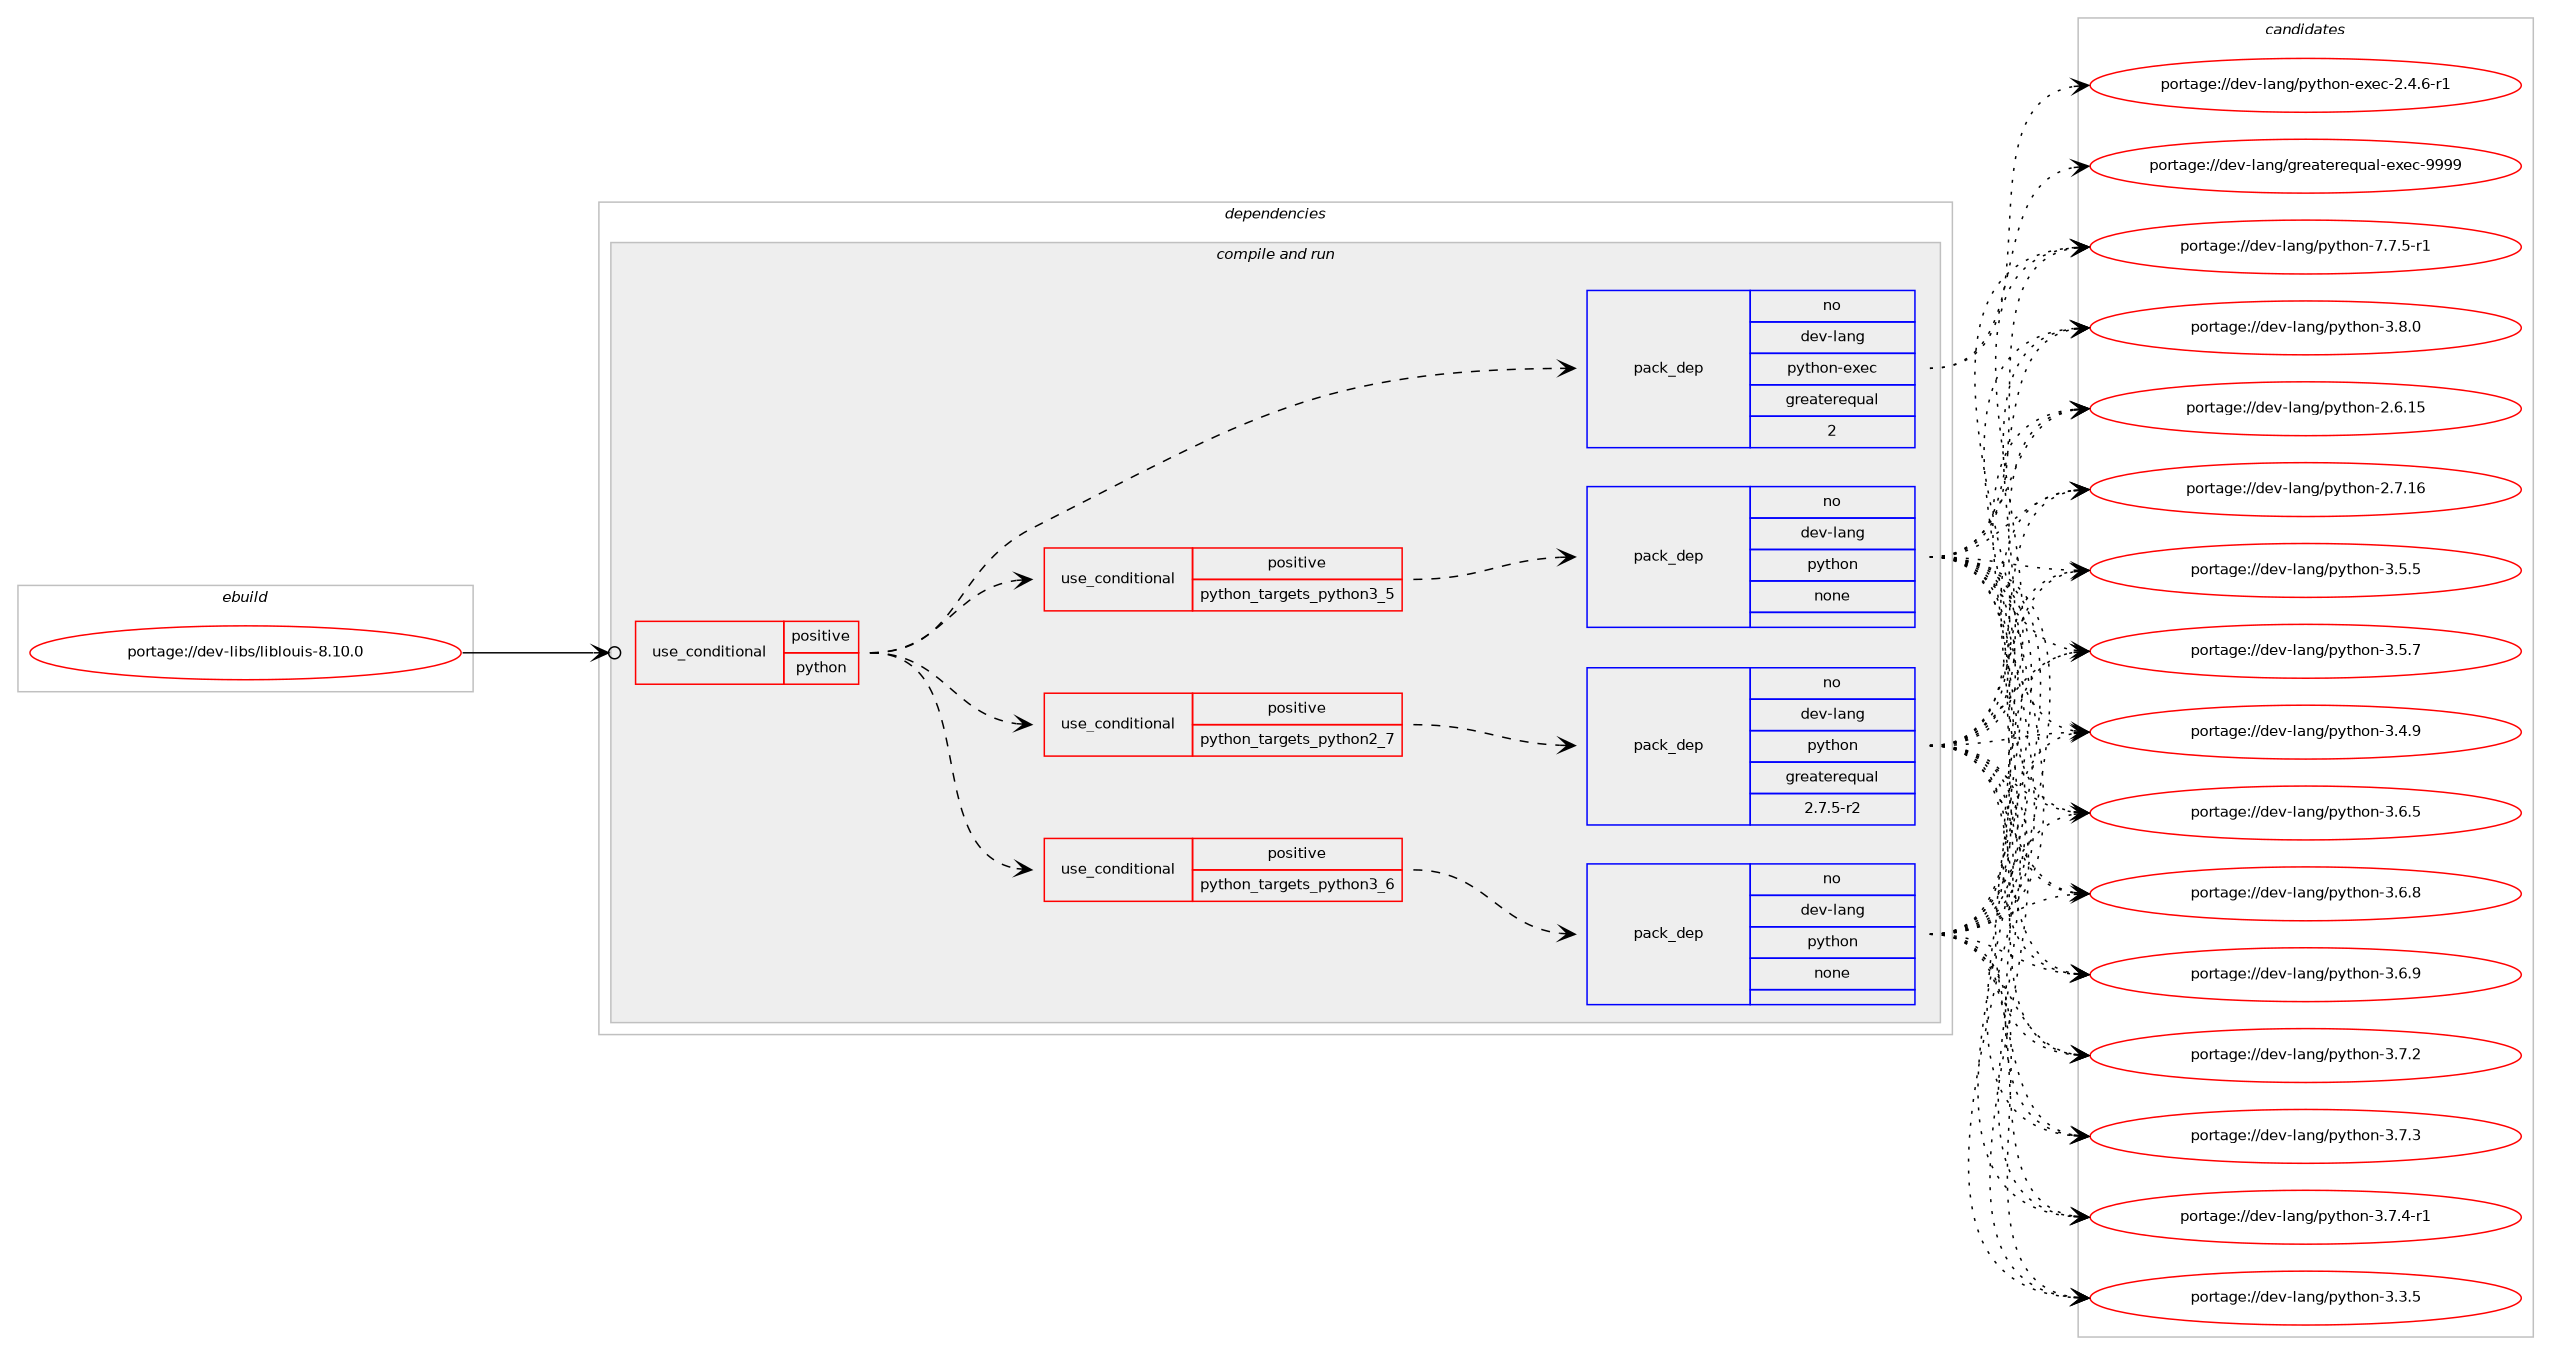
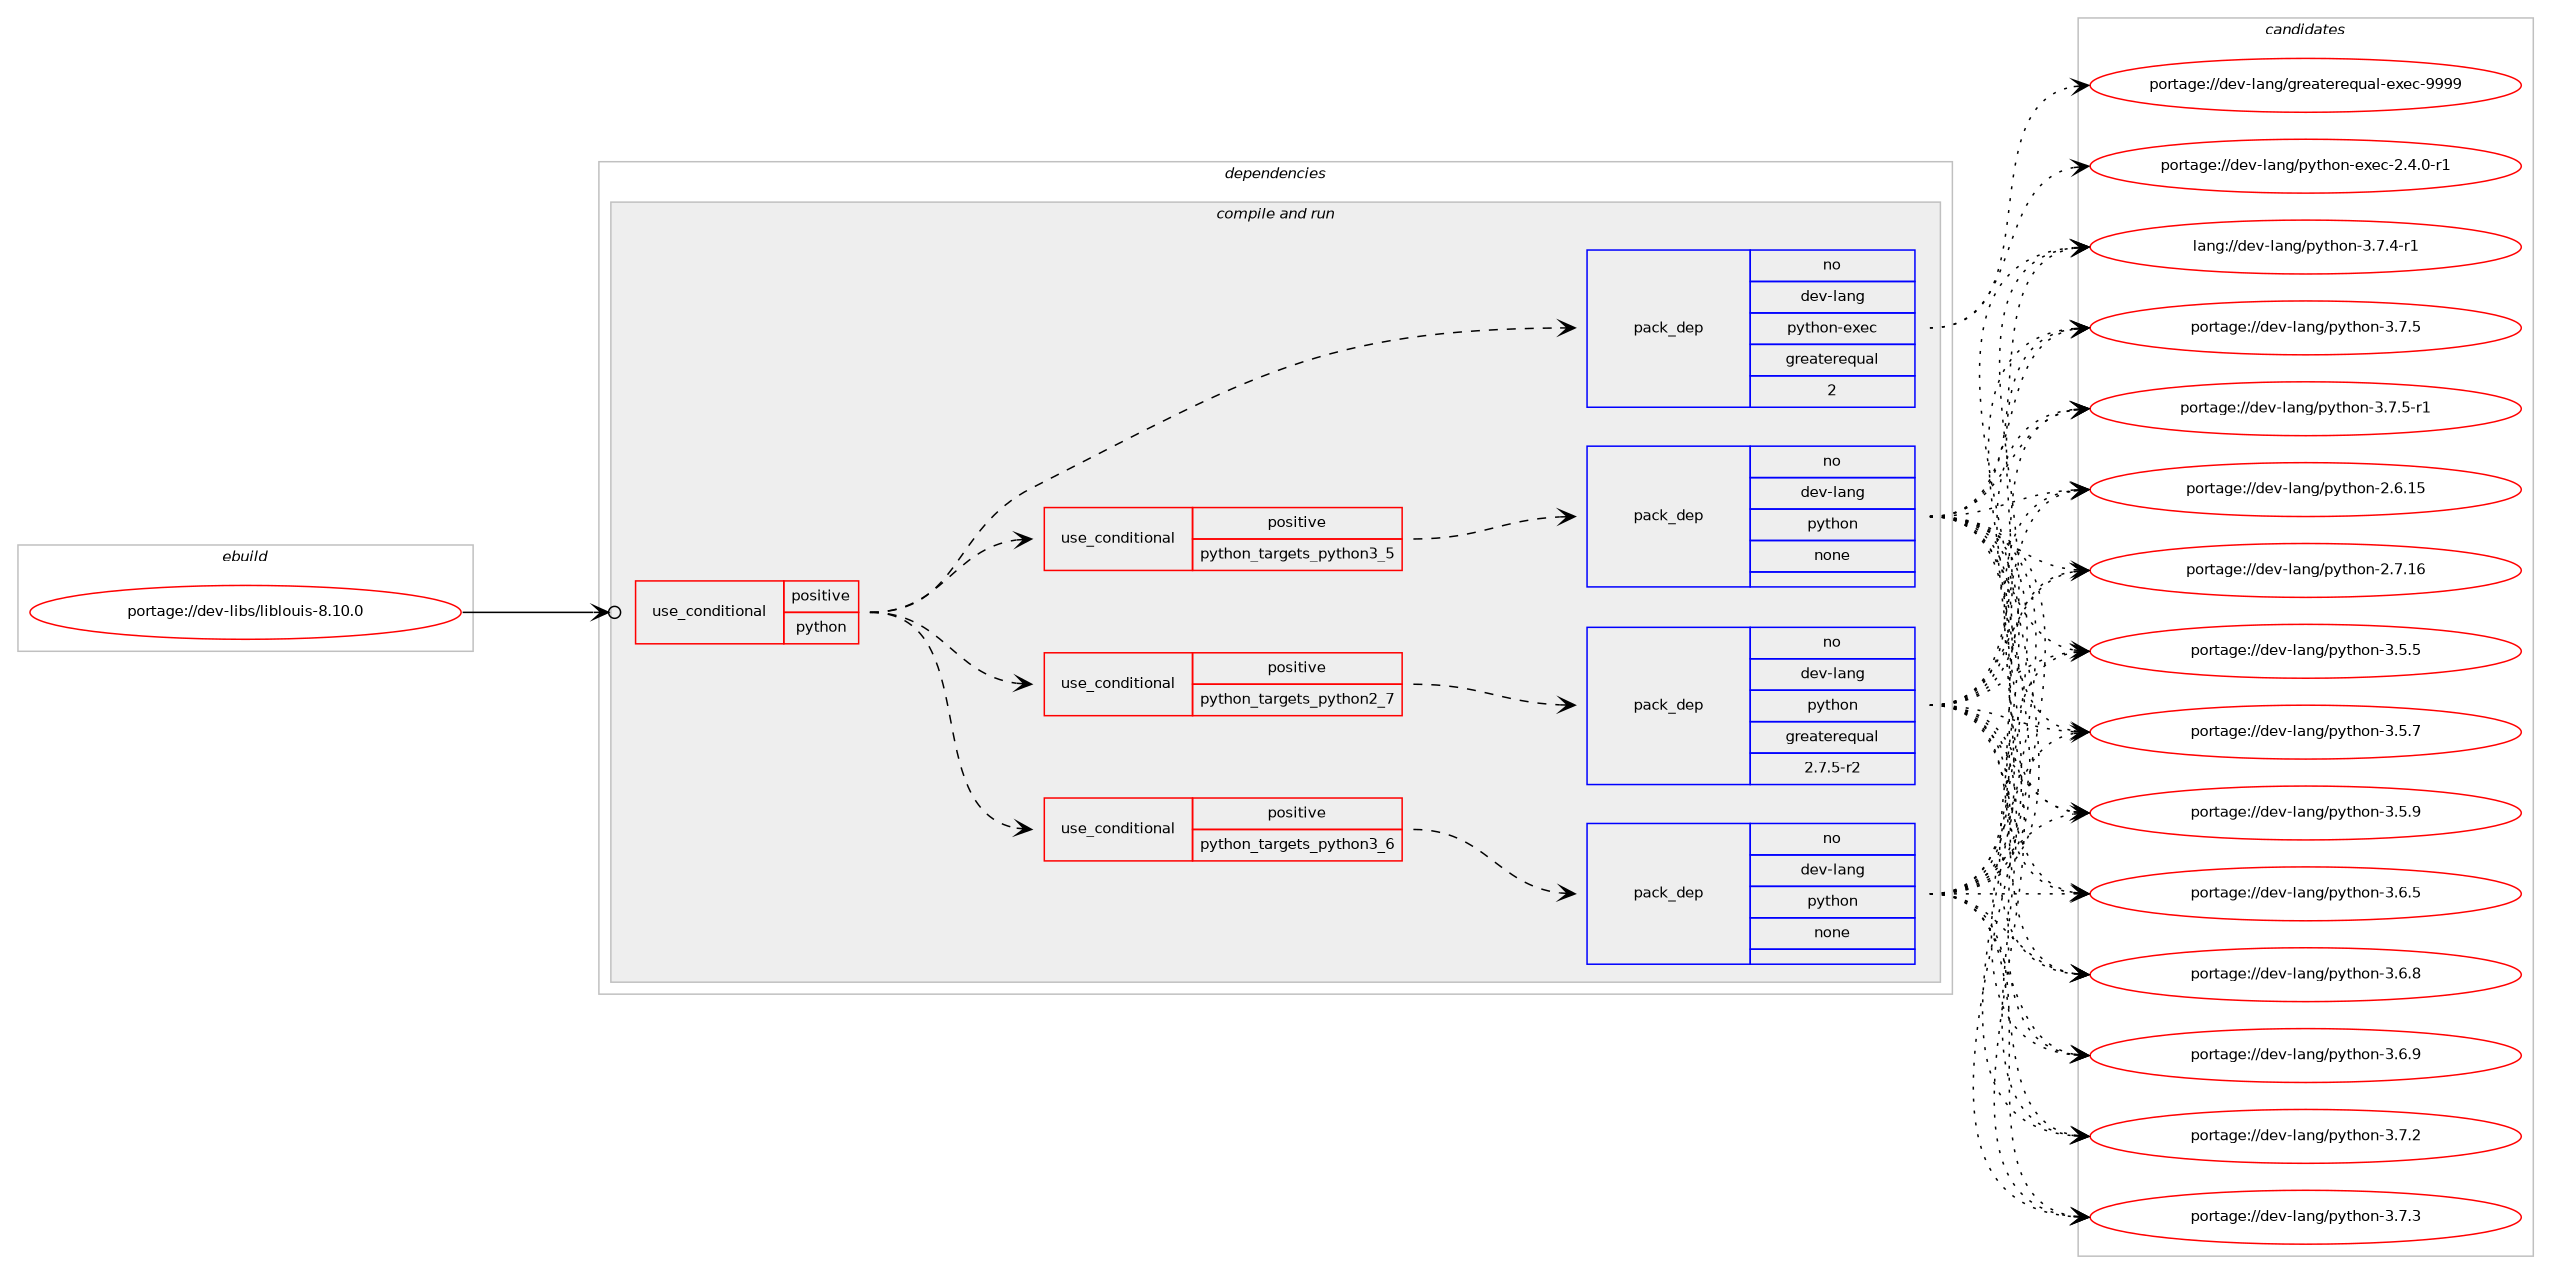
  digraph {
    compound=true
    concentrate=true
    fontname=Helvetica
    fontsize=10
    newrank=true
    rankdir=LR
    ranksep=1.5
    node [color=red fontname=Helvetica fontsize=10]
    edge [arrowhead=vee headport=w style=dotted tailport=e weight=100]
    n1 [label="portage://dev-libs/liblouis-8.10.0" width=4]
    n2 [color=blue label=<<TABLE BORDER="0" CELLBORDER="1" CELLSPACING="0" CELLPADDING="4" WIDTH="220"><TR><TD ROWSPAN="6" CELLPADDING="30">pack_dep</TD></TR><TR><TD WIDTH="110">no</TD></TR><TR><TD>dev-lang</TD></TR><TR><TD>python</TD></TR><TR><TD>greaterequal</TD></TR><TR><TD>2.7.5-r2</TD></TR></TABLE>> shape=none]
    n3 [label=<<TABLE BORDER="0" CELLBORDER="1" CELLSPACING="0" CELLPADDING="4"><TR><TD ROWSPAN="3" CELLPADDING="10">use_conditional</TD></TR><TR><TD>positive</TD></TR><TR><TD>python_targets_python2_7</TD></TR></TABLE>> shape=none]
    n4 [color=blue label=<<TABLE BORDER="0" CELLBORDER="1" CELLSPACING="0" CELLPADDING="4" WIDTH="220"><TR><TD ROWSPAN="6" CELLPADDING="30">pack_dep</TD></TR><TR><TD WIDTH="110">no</TD></TR><TR><TD>dev-lang</TD></TR><TR><TD>python</TD></TR><TR><TD>none</TD></TR><TR><TD></TD></TR></TABLE>> shape=none]
    n5 [label=<<TABLE BORDER="0" CELLBORDER="1" CELLSPACING="0" CELLPADDING="4"><TR><TD ROWSPAN="3" CELLPADDING="10">use_conditional</TD></TR><TR><TD>positive</TD></TR><TR><TD>python_targets_python3_5</TD></TR></TABLE>> shape=none]
    n6 [color=blue label=<<TABLE BORDER="0" CELLBORDER="1" CELLSPACING="0" CELLPADDING="4" WIDTH="220"><TR><TD ROWSPAN="6" CELLPADDING="30">pack_dep</TD></TR><TR><TD WIDTH="110">no</TD></TR><TR><TD>dev-lang</TD></TR><TR><TD>python</TD></TR><TR><TD>none</TD></TR><TR><TD></TD></TR></TABLE>> shape=none]
    n7 [label=<<TABLE BORDER="0" CELLBORDER="1" CELLSPACING="0" CELLPADDING="4"><TR><TD ROWSPAN="3" CELLPADDING="10">use_conditional</TD></TR><TR><TD>positive</TD></TR><TR><TD>python_targets_python3_6</TD></TR></TABLE>> shape=none]
    n8 [color=blue label=<<TABLE BORDER="0" CELLBORDER="1" CELLSPACING="0" CELLPADDING="4" WIDTH="220"><TR><TD ROWSPAN="6" CELLPADDING="30">pack_dep</TD></TR><TR><TD WIDTH="110">no</TD></TR><TR><TD>dev-lang</TD></TR><TR><TD>python-exec</TD></TR><TR><TD>greaterequal</TD></TR><TR><TD>2</TD></TR></TABLE>> shape=none]
    n9 [label=<<TABLE BORDER="0" CELLBORDER="1" CELLSPACING="0" CELLPADDING="4"><TR><TD ROWSPAN="3" CELLPADDING="10">use_conditional</TD></TR><TR><TD>positive</TD></TR><TR><TD>python</TD></TR></TABLE>> shape=none]
    n10 [label="portage://dev-lang/python-2.6.15" width=4]
    n11 [label="portage://dev-lang/python-2.7.16" width=4]
    n12 [label="portage://dev-lang/python-3.5.5" width=4]
    n13 [label="portage://dev-lang/python-3.5.7" width=4]
-   n14 [label="portage://dev-lang/python-3.4.9" width=4]
+   n14 [label="portage://dev-lang/python-3.5.9" width=4]
    n15 [label="portage://dev-lang/python-3.6.5" width=4]
    n16 [label="portage://dev-lang/python-3.6.8" width=4]
    n17 [label="portage://dev-lang/python-3.6.9" width=4]
    n18 [label="portage://dev-lang/python-3.7.2" width=4]
    n19 [label="portage://dev-lang/python-3.7.3" width=4]
-   n20 [label="portage://dev-lang/python-3.7.4-r1" width=4]
-   n21 [label="portage://dev-lang/python-3.3.5" width=4]
-   n22 [label="portage://dev-lang/python-7.7.5-r1" width=4]
-   n23 [label="portage://dev-lang/python-3.8.0" width=4]
-   n24 [label="portage://dev-lang/python-exec-2.4.6-r1" width=4]
+   n20 [label="lang://dev-lang/python-3.7.4-r1" width=4]
+   n21 [label="portage://dev-lang/python-3.7.5" width=4]
+   n22 [label="portage://dev-lang/python-3.7.5-r1" width=4]
+   n24 [label="portage://dev-lang/python-exec-2.4.0-r1" width=4]
    n25 [label="portage://dev-lang/greaterequal-exec-9999" width=4]
    subgraph cluster_1 {
      color=gray
      label=<<i>ebuild</i>>
      rank=same
      n1
    }
    subgraph cluster_2 {
      color=gray
      label=<<i>dependencies</i>>
      subgraph cluster_3 {
        color=gray
        fillcolor="#eeeeee"
        label=<<i>compile</i>>
        style=filled
      }
      subgraph cluster_4 {
        color=gray
        fillcolor="#eeeeee"
        label=<<i>compile and run</i>>
        style=filled
        subgraph sub_5 {
          color=gray
          fillcolor="#eeeeee"
          label=<<i>compile and run</i>>
          style=filled
          n9
          subgraph sub_6 {
            color=gray
            fillcolor="#eeeeee"
            label=<<i>compile and run</i>>
            style=filled
            n3
            subgraph sub_7 {
              color=gray
              fillcolor="#eeeeee"
              label=<<i>compile and run</i>>
              style=filled
              n2
            }
          }
          subgraph sub_8 {
            color=gray
            fillcolor="#eeeeee"
            label=<<i>compile and run</i>>
            style=filled
            n5
            subgraph sub_9 {
              color=gray
              fillcolor="#eeeeee"
              label=<<i>compile and run</i>>
              style=filled
              n4
            }
          }
          subgraph sub_10 {
            color=gray
            fillcolor="#eeeeee"
            label=<<i>compile and run</i>>
            style=filled
            n7
            subgraph sub_11 {
              color=gray
              fillcolor="#eeeeee"
              label=<<i>compile and run</i>>
              style=filled
              n6
            }
          }
          subgraph sub_12 {
            color=gray
            fillcolor="#eeeeee"
            label=<<i>compile and run</i>>
            style=filled
            n8
          }
        }
      }
      subgraph cluster_13 {
        color=gray
        fillcolor="#eeeeee"
        label=<<i>run</i>>
        style=filled
      }
    }
    subgraph cluster_14 {
      color=gray
      label=<<i>candidates</i>>
      rank=same
      subgraph sub_15 {
        color=black
        label=<<i>candidates</i>>
        nodesep=1
        rank=same
        n10
        n11
        n12
        n13
        n14
        n15
        n16
        n17
        n18
        n19
        n20
        n21
        n22
-       n23
      }
      subgraph sub_16 {
        color=black
        label=<<i>candidates</i>>
        nodesep=1
        rank=same
        n10
        n11
        n12
        n13
        n14
        n15
        n16
        n17
        n18
        n19
        n20
        n21
        n22
-       n23
      }
      subgraph sub_17 {
        color=black
        label=<<i>candidates</i>>
        nodesep=1
        rank=same
        n10
        n11
        n12
        n13
        n14
        n15
        n16
        n17
        n18
        n19
        n20
        n21
        n22
-       n23
      }
      subgraph sub_18 {
        color=black
        label=<<i>candidates</i>>
        nodesep=1
        rank=same
        n24
        n25
      }
    }
    n1 -> n9 [arrowhead=odotvee style=solid weight=20]
    n2 -> n10
    n2 -> n11
    n2 -> n12
    n2 -> n13
    n2 -> n14
    n2 -> n15
    n2 -> n16
    n2 -> n17
    n2 -> n18
    n2 -> n19
    n2 -> n20
    n2 -> n21
    n2 -> n22
-   n2 -> n23
    n3 -> n2 [style=dashed weight=20]
    n4 -> n10
    n4 -> n11
    n4 -> n12
    n4 -> n13
    n4 -> n14
    n4 -> n15
    n4 -> n16
    n4 -> n17
    n4 -> n18
    n4 -> n19
    n4 -> n20
    n4 -> n21
    n4 -> n22
-   n4 -> n23
    n5 -> n4 [style=dashed weight=20]
    n6 -> n10
    n6 -> n11
    n6 -> n12
    n6 -> n13
    n6 -> n14
    n6 -> n15
    n6 -> n16
    n6 -> n17
    n6 -> n18
    n6 -> n19
    n6 -> n20
    n6 -> n21
    n6 -> n22
-   n6 -> n23
    n7 -> n6 [style=dashed weight=20]
    n8 -> n24
    n8 -> n25
    n9 -> n3 [style=dashed weight=20]
    n9 -> n5 [style=dashed weight=20]
    n9 -> n7 [style=dashed weight=20]
    n9 -> n8 [style=dashed weight=20]
  }
